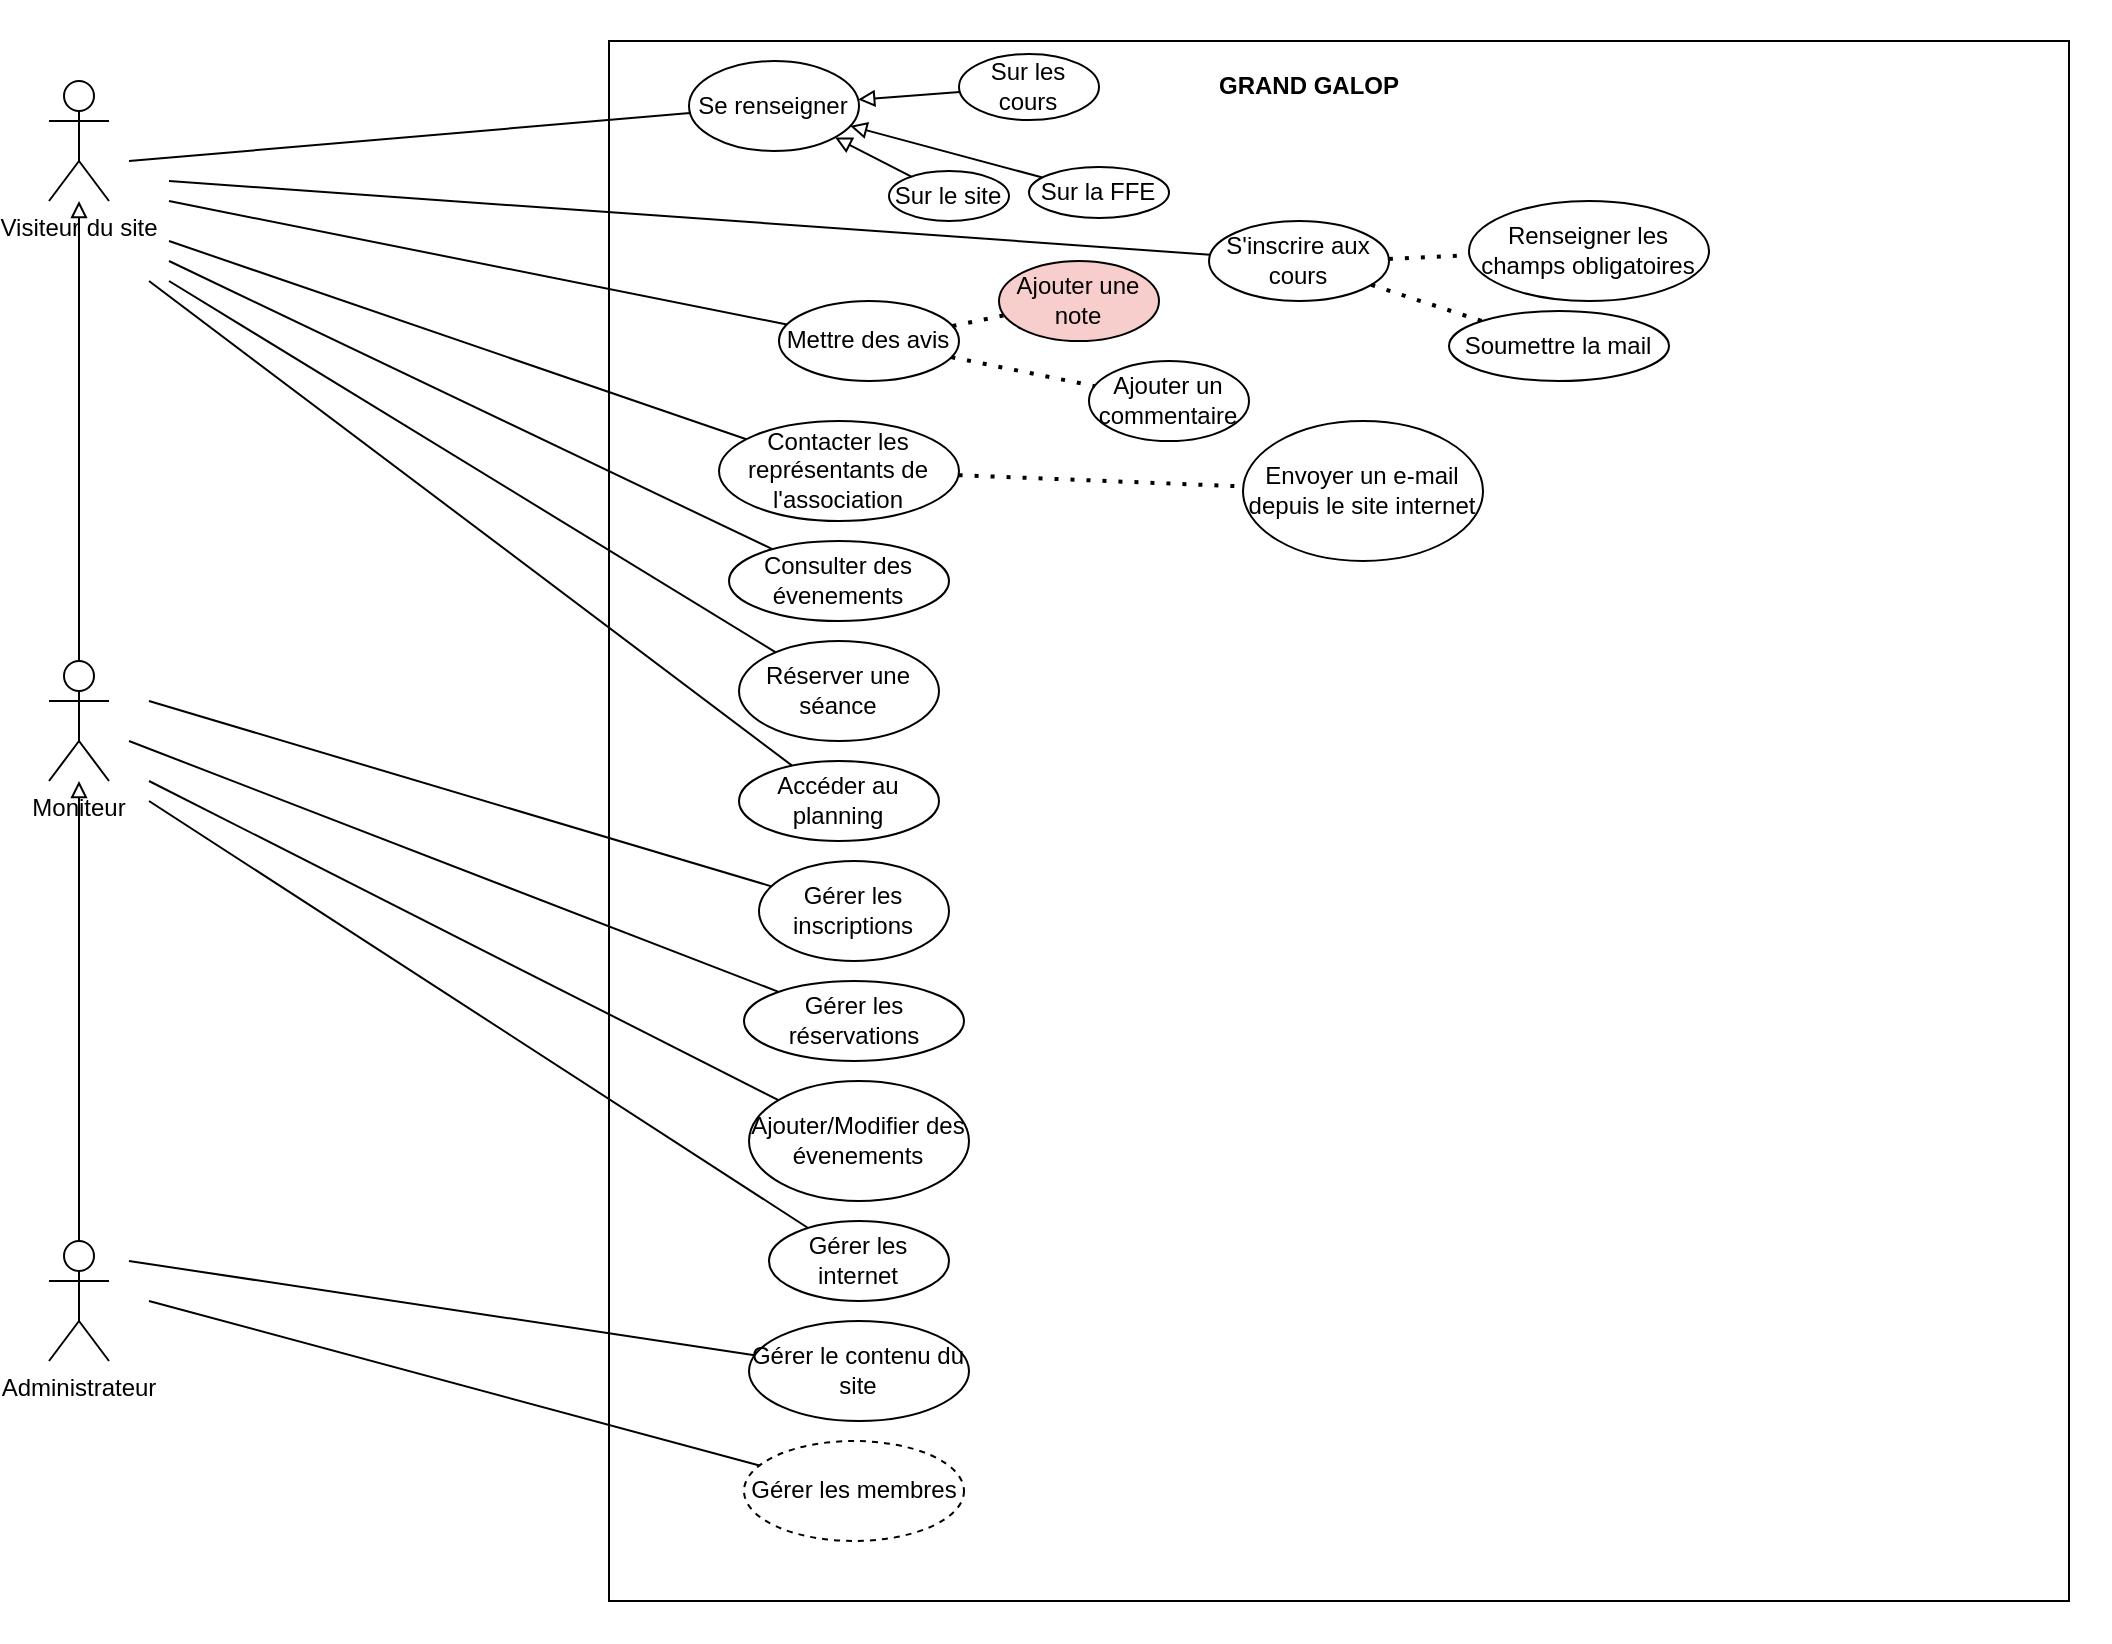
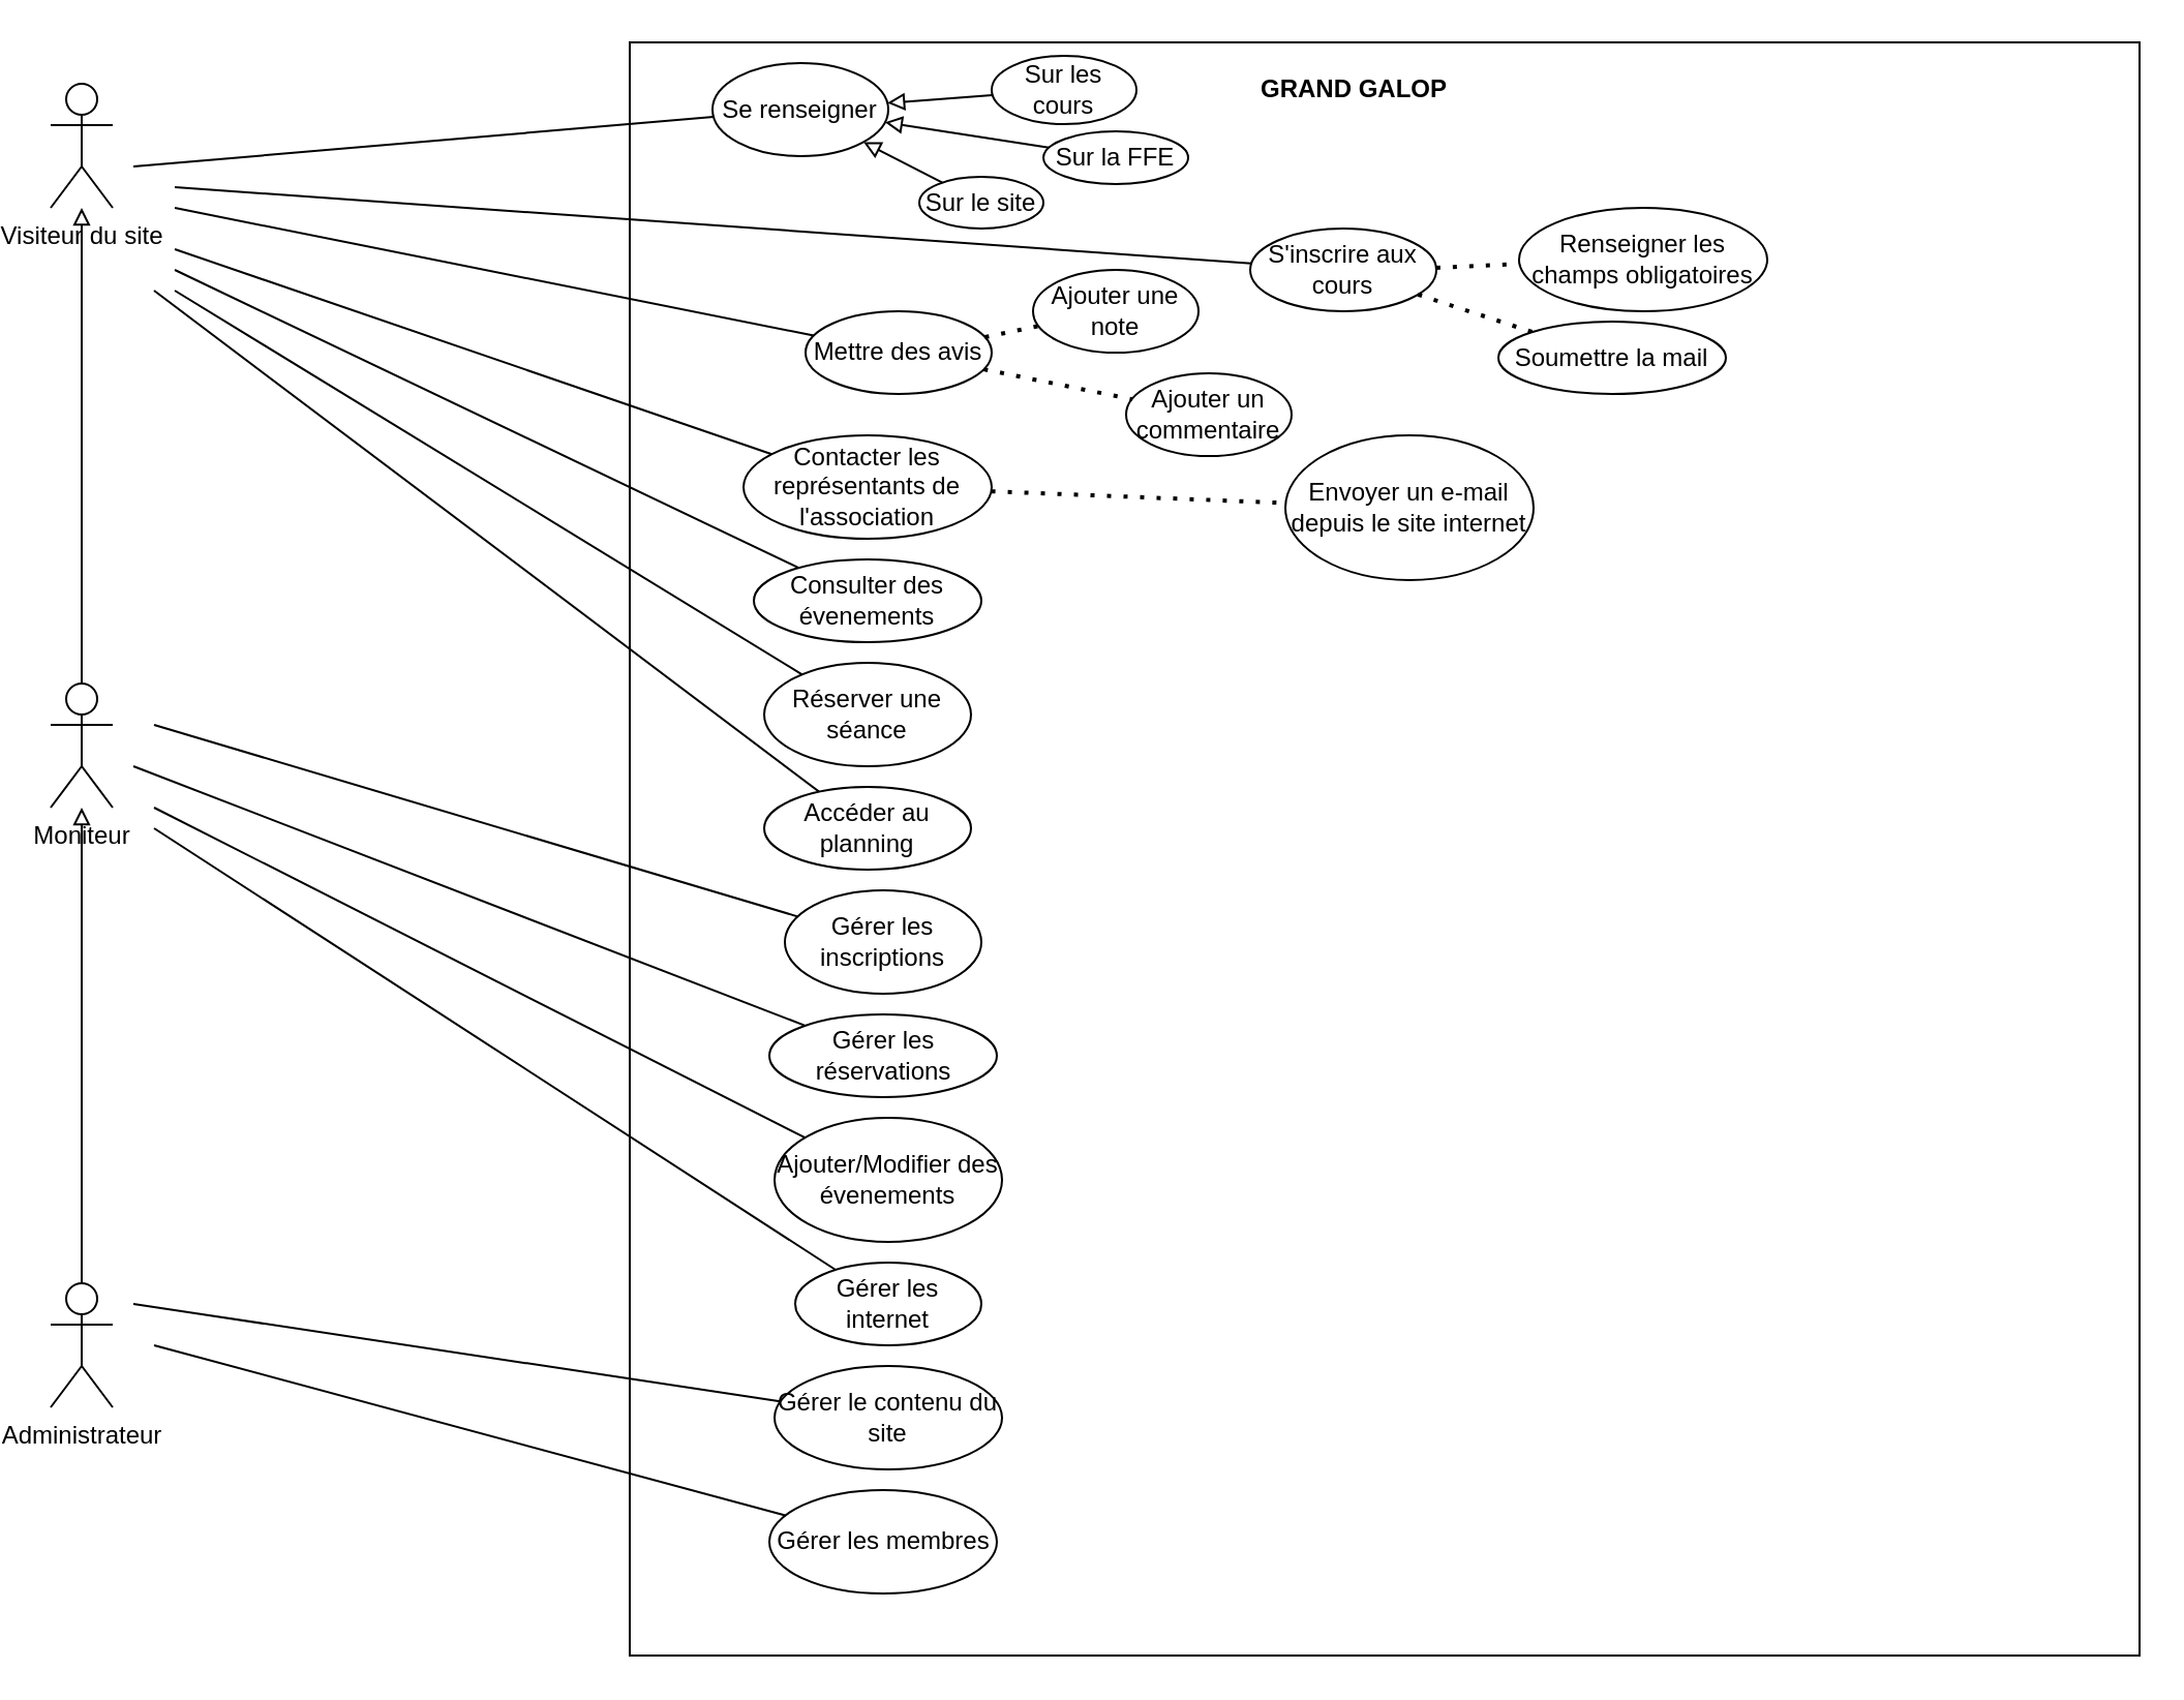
  <mxCell id="0" />
  <mxCell id="1" parent="0" />
  <mxCell id="2" value="&lt;div&gt;Visiteur du site&lt;/div&gt;&lt;div&gt;&lt;br&gt;&lt;/div&gt;" style="shape=umlActor;verticalLabelPosition=bottom;verticalAlign=top;html=1;" vertex="1" parent="1"><mxGeometry x="20" y="40" width="30" height="60" as="geometry" /></mxCell>
  <mxCell id="3" style="edgeStyle=orthogonalEdgeStyle;rounded=0;orthogonalLoop=1;jettySize=auto;html=1;endArrow=block;endFill=0;" edge="1" parent="1" source="4" target="2"><mxGeometry relative="1" as="geometry" /></mxCell>
  <mxCell id="4" value="&lt;div&gt;Moniteur&lt;/div&gt;&lt;div&gt;&lt;br&gt;&lt;/div&gt;" style="shape=umlActor;verticalLabelPosition=bottom;verticalAlign=top;html=1;" vertex="1" parent="1"><mxGeometry x="20" y="330" width="30" height="60" as="geometry" /></mxCell>
  <mxCell id="5" style="edgeStyle=orthogonalEdgeStyle;rounded=0;orthogonalLoop=1;jettySize=auto;html=1;exitX=0.5;exitY=0;exitDx=0;exitDy=0;exitPerimeter=0;endArrow=block;endFill=0;" edge="1" parent="1" source="6" target="4"><mxGeometry relative="1" as="geometry" /></mxCell>
  <mxCell id="6" value="&lt;div&gt;Administrateur&lt;/div&gt;&lt;div&gt;&lt;br&gt;&lt;/div&gt;" style="shape=umlActor;verticalLabelPosition=bottom;verticalAlign=top;html=1;" vertex="1" parent="1"><mxGeometry x="20" y="620" width="30" height="60" as="geometry" /></mxCell>
  <mxCell id="7" value="" style="html=1;whiteSpace=wrap;" vertex="1" parent="1"><mxGeometry x="300" y="20" width="730" height="780" as="geometry" /></mxCell>
  <mxCell id="8" value="Se renseigner" style="ellipse;whiteSpace=wrap;html=1;" vertex="1" parent="1"><mxGeometry x="340" y="30" width="85" height="45" as="geometry" /></mxCell>
  <mxCell id="9" value="GRAND GALOP" style="text;align=center;fontStyle=1;verticalAlign=middle;spacingLeft=3;spacingRight=3;strokeColor=none;rotatable=0;points=[[0,0.5],[1,0.5]];portConstraint=eastwest;html=1;" vertex="1" parent="1"><mxGeometry x="610" y="30" width="80" height="26" as="geometry" /></mxCell>
  <mxCell id="10" value="S'inscrire aux cours" style="ellipse;whiteSpace=wrap;html=1;" vertex="1" parent="1"><mxGeometry x="600" y="110" width="90" height="40" as="geometry" /></mxCell>
  <mxCell id="11" value="Réserver une séance" style="ellipse;whiteSpace=wrap;html=1;" vertex="1" parent="1"><mxGeometry x="365" y="320" width="100" height="50" as="geometry" /></mxCell>
  <mxCell id="12" value="Mettre des avis" style="ellipse;whiteSpace=wrap;html=1;" vertex="1" parent="1"><mxGeometry x="385" y="150" width="90" height="40" as="geometry" /></mxCell>
  <mxCell id="13" value="Consulter des évenements" style="ellipse;whiteSpace=wrap;html=1;" vertex="1" parent="1"><mxGeometry x="360" y="270" width="110" height="40" as="geometry" /></mxCell>
  <mxCell id="14" value="Accéder au planning " style="ellipse;whiteSpace=wrap;html=1;" vertex="1" parent="1"><mxGeometry x="365" y="380" width="100" height="40" as="geometry" /></mxCell>
  <mxCell id="15" value="Contacter les représentants de l'association" style="ellipse;whiteSpace=wrap;html=1;" vertex="1" parent="1"><mxGeometry x="355" y="210" width="120" height="50" as="geometry" /></mxCell>
  <mxCell id="16" value="Gérer les inscriptions" style="ellipse;whiteSpace=wrap;html=1;" vertex="1" parent="1"><mxGeometry x="375" y="430" width="95" height="50" as="geometry" /></mxCell>
  <mxCell id="17" value="Gérer les réservations" style="ellipse;whiteSpace=wrap;html=1;" vertex="1" parent="1"><mxGeometry x="367.5" y="490" width="110" height="40" as="geometry" /></mxCell>
  <mxCell id="18" value="Gérer les internet" style="ellipse;whiteSpace=wrap;html=1;" vertex="1" parent="1"><mxGeometry x="380" y="610" width="90" height="40" as="geometry" /></mxCell>
  <mxCell id="19" value="Ajouter/Modifier des évenements" style="ellipse;whiteSpace=wrap;html=1;" vertex="1" parent="1"><mxGeometry x="370" y="540" width="110" height="60" as="geometry" /></mxCell>
  <mxCell id="20" value="Gérer le contenu du site" style="ellipse;whiteSpace=wrap;html=1;" vertex="1" parent="1"><mxGeometry x="370" y="660" width="110" height="50" as="geometry" /></mxCell>
- <mxCell id="21" value="Gérer les membres" style="ellipse;whiteSpace=wrap;html=1;dashed=1;" vertex="1" parent="1"><mxGeometry x="367.5" y="720" width="110" height="50" as="geometry" /></mxCell>
+ <mxCell id="21" value="Gérer les membres" style="ellipse;whiteSpace=wrap;html=1;" vertex="1" parent="1"><mxGeometry x="367.5" y="720" width="110" height="50" as="geometry" /></mxCell>
  <mxCell id="22" value="" style="endArrow=none;html=1;rounded=0;" edge="1" parent="1" target="8"><mxGeometry width="50" height="50" relative="1" as="geometry"><mxPoint x="60" y="80" as="sourcePoint" /><mxPoint x="170" y="70" as="targetPoint" /></mxGeometry></mxCell>
  <mxCell id="23" value="" style="endArrow=none;html=1;rounded=0;" edge="1" parent="1" target="10"><mxGeometry width="50" height="50" relative="1" as="geometry"><mxPoint x="80" y="90" as="sourcePoint" /><mxPoint x="150" y="120" as="targetPoint" /></mxGeometry></mxCell>
  <mxCell id="24" value="" style="endArrow=none;html=1;rounded=0;" edge="1" parent="1" target="15"><mxGeometry width="50" height="50" relative="1" as="geometry"><mxPoint x="80" y="120" as="sourcePoint" /><mxPoint x="170" y="130" as="targetPoint" /></mxGeometry></mxCell>
  <mxCell id="25" value="" style="endArrow=none;html=1;rounded=0;" edge="1" parent="1" source="13"><mxGeometry width="50" height="50" relative="1" as="geometry"><mxPoint x="90" y="270" as="sourcePoint" /><mxPoint x="80" y="130" as="targetPoint" /></mxGeometry></mxCell>
  <mxCell id="26" value="" style="endArrow=none;html=1;rounded=0;" edge="1" parent="1" target="11"><mxGeometry width="50" height="50" relative="1" as="geometry"><mxPoint x="80" y="140" as="sourcePoint" /><mxPoint x="220" y="230" as="targetPoint" /></mxGeometry></mxCell>
  <mxCell id="27" value="" style="endArrow=none;html=1;rounded=0;" edge="1" parent="1" target="12"><mxGeometry width="50" height="50" relative="1" as="geometry"><mxPoint x="80" y="100" as="sourcePoint" /><mxPoint x="250" y="100" as="targetPoint" /></mxGeometry></mxCell>
  <mxCell id="28" value="" style="endArrow=none;html=1;rounded=0;" edge="1" parent="1" target="14"><mxGeometry width="50" height="50" relative="1" as="geometry"><mxPoint x="70" y="140" as="sourcePoint" /><mxPoint x="260" y="270" as="targetPoint" /></mxGeometry></mxCell>
  <mxCell id="29" value="" style="endArrow=none;html=1;rounded=0;" edge="1" parent="1" target="17"><mxGeometry width="50" height="50" relative="1" as="geometry"><mxPoint x="60" y="370" as="sourcePoint" /><mxPoint x="130" y="385" as="targetPoint" /></mxGeometry></mxCell>
  <mxCell id="30" value="" style="endArrow=none;html=1;rounded=0;" edge="1" parent="1" target="19"><mxGeometry width="50" height="50" relative="1" as="geometry"><mxPoint x="70" y="390" as="sourcePoint" /><mxPoint x="170" y="400" as="targetPoint" /></mxGeometry></mxCell>
  <mxCell id="31" value="" style="endArrow=none;html=1;rounded=0;" edge="1" parent="1" target="18"><mxGeometry width="50" height="50" relative="1" as="geometry"><mxPoint x="70" y="400" as="sourcePoint" /><mxPoint x="230" y="500" as="targetPoint" /></mxGeometry></mxCell>
  <mxCell id="32" value="" style="endArrow=none;html=1;rounded=0;" edge="1" parent="1" target="16"><mxGeometry width="50" height="50" relative="1" as="geometry"><mxPoint x="70" y="350" as="sourcePoint" /><mxPoint x="210" y="330" as="targetPoint" /></mxGeometry></mxCell>
  <mxCell id="33" value="" style="endArrow=none;html=1;rounded=0;" edge="1" parent="1" target="20"><mxGeometry width="50" height="50" relative="1" as="geometry"><mxPoint x="60" y="630" as="sourcePoint" /><mxPoint x="140" y="530" as="targetPoint" /></mxGeometry></mxCell>
  <mxCell id="34" value="" style="endArrow=none;html=1;rounded=0;" edge="1" parent="1" target="21"><mxGeometry width="50" height="50" relative="1" as="geometry"><mxPoint x="70" y="650" as="sourcePoint" /><mxPoint x="180" y="640" as="targetPoint" /></mxGeometry></mxCell>
  <mxCell id="35" value="&lt;div&gt;Sur les cours&lt;/div&gt;" style="ellipse;whiteSpace=wrap;html=1;" vertex="1" parent="1"><mxGeometry x="475" y="26.5" width="70" height="33" as="geometry" /></mxCell>
- <mxCell id="36" value="Sur la FFE" style="ellipse;whiteSpace=wrap;html=1;" vertex="1" parent="1"><mxGeometry x="510" y="83" width="70" height="25.5" as="geometry" /></mxCell>
+ <mxCell id="36" value="Sur la FFE" style="ellipse;whiteSpace=wrap;html=1;" vertex="1" parent="1"><mxGeometry x="500" y="63" width="70" height="25.5" as="geometry" /></mxCell>
  <mxCell id="37" value="Sur le site" style="ellipse;whiteSpace=wrap;html=1;" vertex="1" parent="1"><mxGeometry x="440" y="85" width="60" height="25" as="geometry" /></mxCell>
  <mxCell id="38" value="" style="endArrow=none;html=1;rounded=0;startArrow=block;startFill=0;" edge="1" parent="1" source="8" target="35"><mxGeometry width="50" height="50" relative="1" as="geometry"><mxPoint x="550" y="190" as="sourcePoint" /><mxPoint x="600" y="140" as="targetPoint" /></mxGeometry></mxCell>
  <mxCell id="39" value="" style="endArrow=none;html=1;rounded=0;startArrow=block;startFill=0;" edge="1" parent="1" source="8" target="36"><mxGeometry width="50" height="50" relative="1" as="geometry"><mxPoint x="475" y="72" as="sourcePoint" /><mxPoint x="520" y="71" as="targetPoint" /></mxGeometry></mxCell>
  <mxCell id="40" value="" style="endArrow=none;html=1;rounded=0;startArrow=block;startFill=0;" edge="1" parent="1" source="8" target="37"><mxGeometry width="50" height="50" relative="1" as="geometry"><mxPoint x="485" y="82" as="sourcePoint" /><mxPoint x="530" y="81" as="targetPoint" /></mxGeometry></mxCell>
  <mxCell id="41" value="Renseigner les champs obligatoires" style="ellipse;whiteSpace=wrap;html=1;" vertex="1" parent="1"><mxGeometry x="730" y="100" width="120" height="50" as="geometry" /></mxCell>
  <mxCell id="42" value="" style="endArrow=none;dashed=1;html=1;dashPattern=1 3;strokeWidth=2;rounded=0;" edge="1" parent="1" source="10" target="41"><mxGeometry width="50" height="50" relative="1" as="geometry"><mxPoint x="690" y="160" as="sourcePoint" /><mxPoint x="740" y="110" as="targetPoint" /></mxGeometry></mxCell>
  <mxCell id="43" value="" style="endArrow=none;dashed=1;html=1;dashPattern=1 3;strokeWidth=2;rounded=0;" edge="1" parent="1" source="10" target="44"><mxGeometry width="50" height="50" relative="1" as="geometry"><mxPoint x="720" y="240" as="sourcePoint" /><mxPoint x="721.331" y="166.607" as="targetPoint" /></mxGeometry></mxCell>
  <mxCell id="44" value="Soumettre la mail" style="ellipse;whiteSpace=wrap;html=1;" vertex="1" parent="1"><mxGeometry x="720" y="155" width="110" height="35" as="geometry" /></mxCell>
- <mxCell id="45" value="Ajouter une note" style="ellipse;whiteSpace=wrap;html=1;fillColor=#f8cecc;" vertex="1" parent="1"><mxGeometry x="495" y="130" width="80" height="40" as="geometry" /></mxCell>
+ <mxCell id="45" value="Ajouter une note" style="ellipse;whiteSpace=wrap;html=1;" vertex="1" parent="1"><mxGeometry x="495" y="130" width="80" height="40" as="geometry" /></mxCell>
  <mxCell id="46" value="Ajouter un commentaire" style="ellipse;whiteSpace=wrap;html=1;" vertex="1" parent="1"><mxGeometry x="540" y="180" width="80" height="40" as="geometry" /></mxCell>
  <mxCell id="47" value="" style="endArrow=none;dashed=1;html=1;dashPattern=1 3;strokeWidth=2;rounded=0;" edge="1" parent="1" source="12" target="45"><mxGeometry width="50" height="50" relative="1" as="geometry"><mxPoint x="490" y="240" as="sourcePoint" /><mxPoint x="540" y="190" as="targetPoint" /></mxGeometry></mxCell>
  <mxCell id="48" value="" style="endArrow=none;dashed=1;html=1;dashPattern=1 3;strokeWidth=2;rounded=0;" edge="1" parent="1" source="12" target="46"><mxGeometry width="50" height="50" relative="1" as="geometry"><mxPoint x="490" y="240" as="sourcePoint" /><mxPoint x="540" y="190" as="targetPoint" /></mxGeometry></mxCell>
  <mxCell id="49" value="Envoyer un e-mail depuis le site internet" style="ellipse;whiteSpace=wrap;html=1;" vertex="1" parent="1"><mxGeometry x="617" y="210" width="120" height="70" as="geometry" /></mxCell>
  <mxCell id="50" value="" style="endArrow=none;dashed=1;html=1;dashPattern=1 3;strokeWidth=2;rounded=0;" edge="1" parent="1" source="15" target="49"><mxGeometry width="50" height="50" relative="1" as="geometry"><mxPoint x="490" y="300" as="sourcePoint" /><mxPoint x="540" y="250" as="targetPoint" /></mxGeometry></mxCell>
